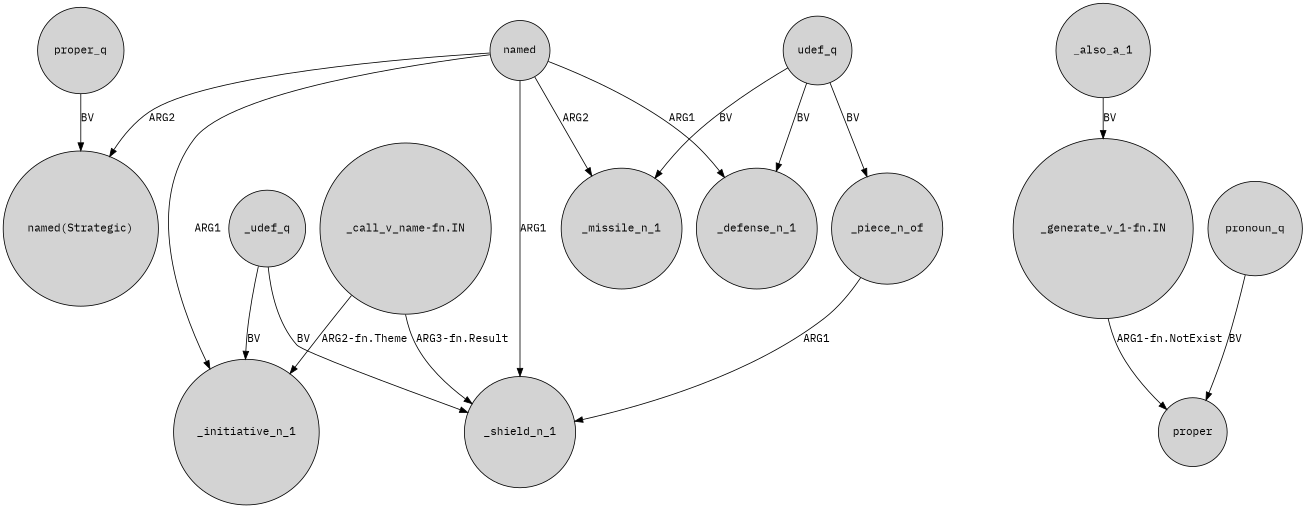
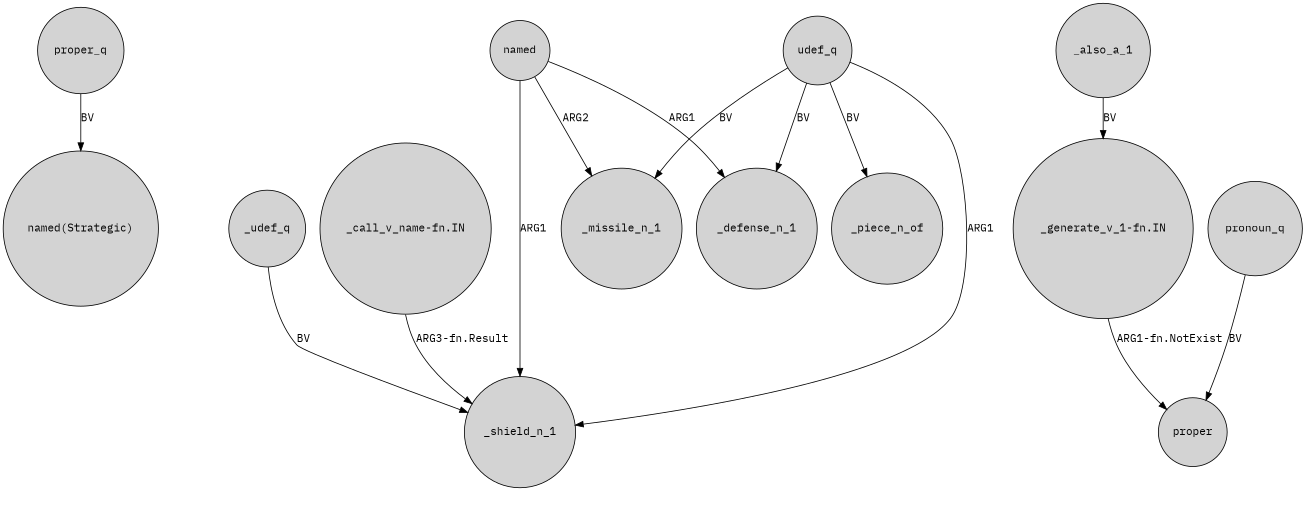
  digraph {
    fontname="IBM Plex Mono"
    node [fontname="IBM Plex Mono" shape=circle style=filled]
    edge [fontname="IBM Plex Mono"]
    proper_q
    "named(Strategic)"
    "_call_v_name-fn.IN"
    _shield_n_1
-   _initiative_n_1
    n6 [label=proper]
    "_generate_v_1-fn.IN"
    _piece_n_of
    n9 [label=named]
    _missile_n_1
    _defense_n_1
    udef_q
    n13 [label=_udef_q]
    pronoun_q
    _also_a_1
    proper_q -> "named(Strategic)" [label=BV]
    "_call_v_name-fn.IN" -> _shield_n_1 [label="ARG3-fn.Result"]
-   "_call_v_name-fn.IN" -> _initiative_n_1 [label="ARG2-fn.Theme"]
    "_generate_v_1-fn.IN" -> n6 [label="ARG1-fn.NotExist"]
-   _piece_n_of -> _shield_n_1 [label=ARG1]
-   n9 -> "named(Strategic)" [label=ARG2]
+   udef_q -> _shield_n_1 [label=ARG1]
    n9 -> _shield_n_1 [label=ARG1]
-   n9 -> _initiative_n_1 [label=ARG1]
    n9 -> _missile_n_1 [label=ARG2]
    n9 -> _defense_n_1 [label=ARG1]
    udef_q -> _piece_n_of [label=BV]
    udef_q -> _missile_n_1 [label=BV]
    udef_q -> _defense_n_1 [label=BV]
    n13 -> _shield_n_1 [label=BV]
-   n13 -> _initiative_n_1 [label=BV]
    pronoun_q -> n6 [label=BV]
    _also_a_1 -> "_generate_v_1-fn.IN" [label=BV]
  }
